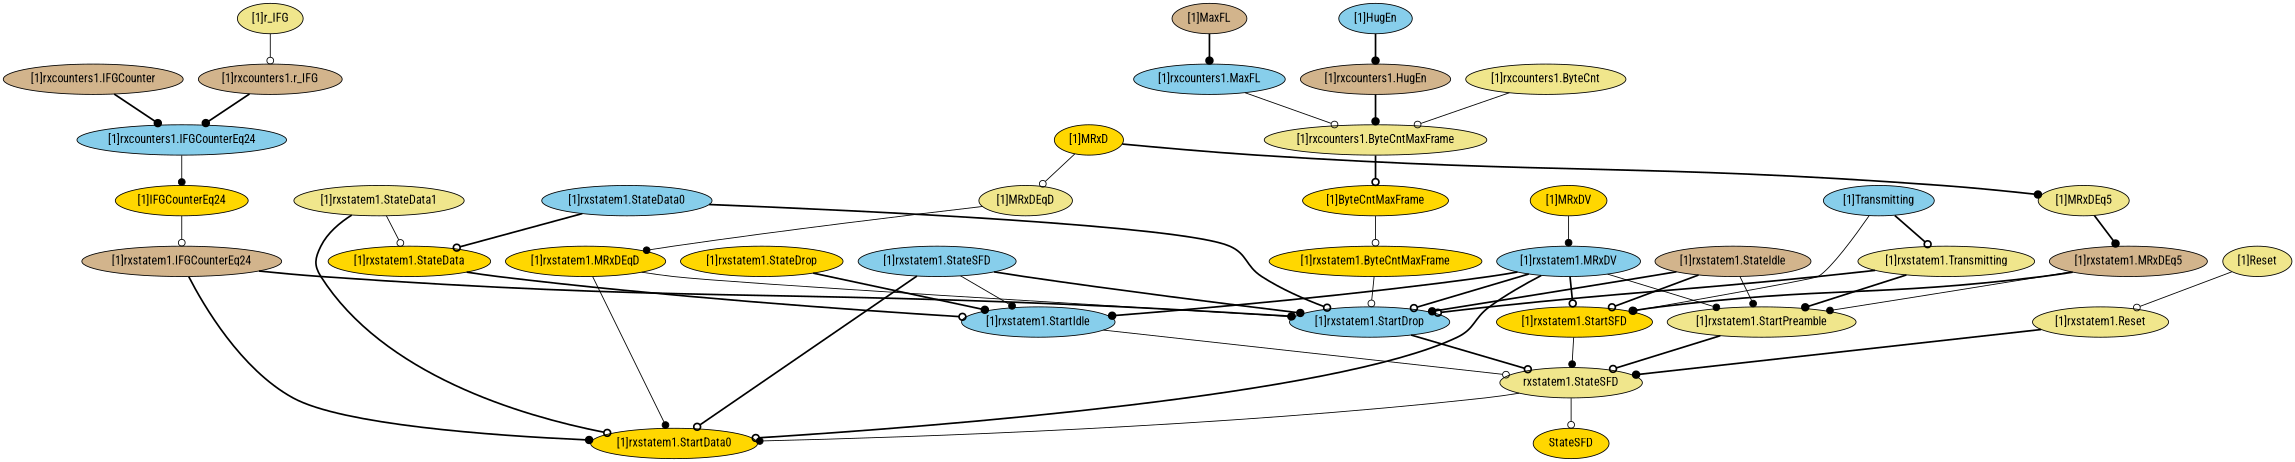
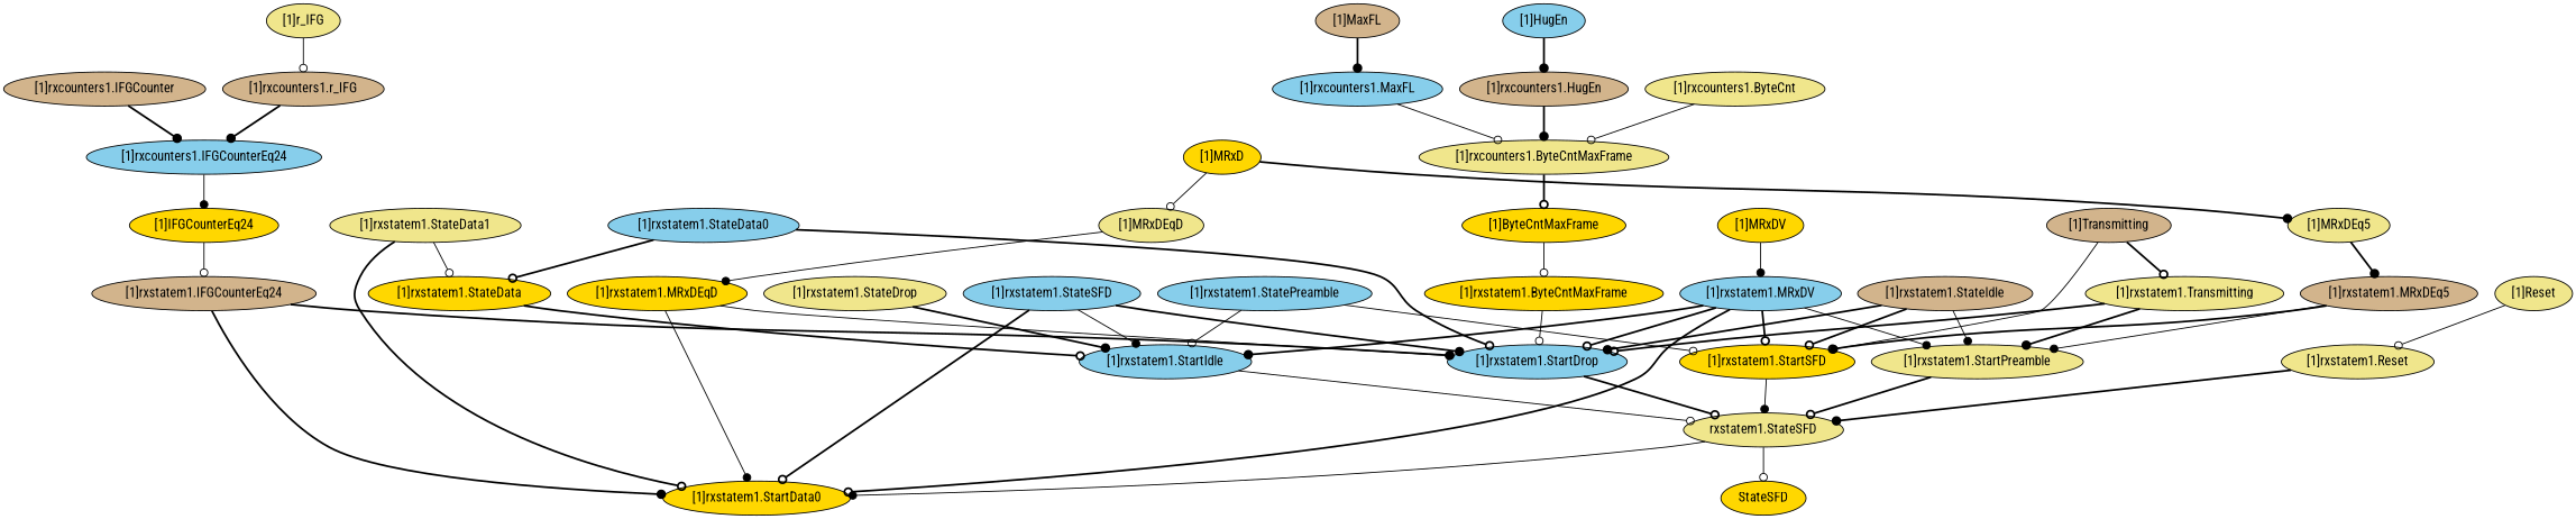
  strict digraph {
    fontname="Roboto Condensed"
    node [complexity=10 fillcolor=khaki fontname="Roboto Condensed" importance=0.0571895918325 rank=0.0 style=filled]
    edge [arrowhead=odot fontname="Roboto Condensed" style=bold]
    StateSFD [complexity=0 fillcolor=gold importance=0.00408737285259]
-   "[1]rxstatem1.StateDrop" [fillcolor=gold importance=0.0380620233622 rank=0.00380620233622]
+   "[1]rxstatem1.StateDrop" [importance=0.0380620233622 rank=0.00380620233622]
    "[1]rxstatem1.StartIdle" [complexity=4 fillcolor=skyblue importance=0.0335730784538 rank=0.00839326961346]
    "rxstatem1.StateSFD" [complexity=0 importance=0.0126869758765]
    "[1]rxstatem1.StartData0" [complexity=4 fillcolor=gold importance=0.0339992318099 rank=0.00849980795248]
    "[1]r_IFG" [complexity=13 importance=0.0611334191373 rank=0.00470257070287]
    "[1]rxcounters1.r_IFG" [complexity=13 fillcolor=tan importance=0.0581210229203 rank=0.00447084791694]
    "[1]rxcounters1.IFGCounterEq24" [fillcolor=skyblue importance=0.0536024041979 rank=0.00536024041979]
    "[1]IFGCounterEq24" [fillcolor=gold importance=0.0448226473384 rank=0.00448226473384]
    "[1]rxstatem1.StateData" [fillcolor=gold importance=0.0397671253008 rank=0.00397671253008]
    "[1]rxstatem1.IFGCounterEq24" [fillcolor=tan importance=0.0396152669174 rank=0.00396152669174]
    "[1]rxstatem1.StartDrop" [complexity=4 fillcolor=skyblue importance=0.0358658256707 rank=0.00896645641767]
    "[1]rxstatem1.MRxDV" [complexity=9 fillcolor=skyblue importance=0.0346623138006 rank=0.00385136820007]
    "[1]rxstatem1.StartPreamble" [complexity=4 importance=0.0313486730825 rank=0.00783716827062]
    "[1]rxstatem1.StartSFD" [complexity=1 fillcolor=gold importance=0.0198269088033 rank=0.0198269088033]
    "[1]rxcounters1.MaxFL" [complexity=17 fillcolor=skyblue rank=0.00336409363721]
    "[1]rxcounters1.ByteCntMaxFrame" [complexity=13 importance=0.0526709731101 rank=0.00405161331616]
    "[1]ByteCntMaxFrame" [complexity=13 fillcolor=gold importance=0.0447135925506 rank=0.00343950711928]
    "[1]rxstatem1.ByteCntMaxFrame" [complexity=13 fillcolor=gold importance=0.0397118439103 rank=0.00305475722387]
    "[1]rxstatem1.Transmitting" [complexity=9 importance=0.0351141805522 rank=0.00390157561691]
    "[1]MRxD" [complexity=11 fillcolor=gold importance=0.0422148487378 rank=0.00383771352162]
    "[1]MRxDEq5" [complexity=9 importance=0.0392024525208 rank=0.00435582805786]
    "[1]MRxDEqD" [importance=0.0410461050679 rank=0.00410461050679]
    "[1]rxstatem1.MRxDEq5" [complexity=9 fillcolor=tan importance=0.0359748816601 rank=0.00399720907335]
    "[1]rxstatem1.MRxDEqD" [fillcolor=gold importance=0.0378185342073 rank=0.00378185342073]
    "[1]rxstatem1.Reset" [complexity=1 importance=0.0411129612808 rank=0.0411129612808]
    "[1]MaxFL" [complexity=17 fillcolor=tan importance=0.0602019880496 rank=0.00354129341468]
    "[1]rxstatem1.StateData0" [complexity=13 fillcolor=skyblue importance=0.0474381289753 rank=0.00364908684425]
    "[1]rxstatem1.StateData1" [complexity=13 importance=0.0473792085703 rank=0.00364455450541]
    "[1]rxstatem1.StateIdle" [complexity=9 fillcolor=tan importance=0.0385646834562 rank=0.00428496482847]
-   "[1]Transmitting" [complexity=9 fillcolor=skyblue importance=0.0381265767693 rank=0.0042362863077]
+   "[1]Transmitting" [complexity=9 fillcolor=tan importance=0.0381265767693 rank=0.0042362863077]
    "[1]MRxDV" [complexity=9 fillcolor=gold importance=0.0376747100177 rank=0.00418607889085]
    "[1]rxstatem1.StateSFD" [fillcolor=skyblue importance=0.0421726814777 rank=0.00421726814777]
+   "[1]rxstatem1.StatePreamble" [complexity=7 fillcolor=skyblue importance=0.0268181217249 rank=0.00383116024641]
    "[1]HugEn" [complexity=17 fillcolor=skyblue importance=0.0602019880496 rank=0.00354129341468]
    "[1]rxcounters1.HugEn" [complexity=17 fillcolor=tan rank=0.00336409363721]
    "[1]rxcounters1.IFGCounter" [complexity=13 fillcolor=tan importance=0.0676353387441 rank=0.00520271836493]
    "[1]rxcounters1.ByteCnt" [complexity=17 importance=0.0654592824836 rank=0.00385054602845]
    "[1]Reset" [complexity=1 importance=0.0441253574979 rank=0.0441253574979]
    "[1]rxstatem1.StateDrop" -> "[1]rxstatem1.StartIdle" [arrowhead=dot]
    "[1]rxstatem1.StartIdle" -> "rxstatem1.StateSFD" [style=solid]
    "rxstatem1.StateSFD" -> StateSFD [style=solid]
    "rxstatem1.StateSFD" -> "[1]rxstatem1.StartData0" [arrowhead=dot style=solid]
    "[1]r_IFG" -> "[1]rxcounters1.r_IFG" [style=solid]
    "[1]rxcounters1.r_IFG" -> "[1]rxcounters1.IFGCounterEq24" [arrowhead=dot]
    "[1]rxcounters1.IFGCounterEq24" -> "[1]IFGCounterEq24" [arrowhead=dot style=solid]
    "[1]IFGCounterEq24" -> "[1]rxstatem1.IFGCounterEq24" [style=solid]
    "[1]rxstatem1.StateData" -> "[1]rxstatem1.StartIdle"
    "[1]rxstatem1.IFGCounterEq24" -> "[1]rxstatem1.StartData0" [arrowhead=dot]
    "[1]rxstatem1.IFGCounterEq24" -> "[1]rxstatem1.StartDrop" [arrowhead=dot]
    "[1]rxstatem1.StartDrop" -> "rxstatem1.StateSFD"
    "[1]rxstatem1.MRxDV" -> "[1]rxstatem1.StartIdle" [arrowhead=dot]
    "[1]rxstatem1.MRxDV" -> "[1]rxstatem1.StartData0"
    "[1]rxstatem1.MRxDV" -> "[1]rxstatem1.StartDrop"
    "[1]rxstatem1.MRxDV" -> "[1]rxstatem1.StartPreamble" [arrowhead=dot style=solid]
    "[1]rxstatem1.MRxDV" -> "[1]rxstatem1.StartSFD"
    "[1]rxstatem1.StartPreamble" -> "rxstatem1.StateSFD"
    "[1]rxstatem1.StartSFD" -> "rxstatem1.StateSFD" [arrowhead=dot style=solid]
    "[1]rxcounters1.MaxFL" -> "[1]rxcounters1.ByteCntMaxFrame" [style=solid]
    "[1]rxcounters1.ByteCntMaxFrame" -> "[1]ByteCntMaxFrame"
    "[1]ByteCntMaxFrame" -> "[1]rxstatem1.ByteCntMaxFrame" [style=solid]
    "[1]rxstatem1.ByteCntMaxFrame" -> "[1]rxstatem1.StartDrop" [style=solid]
    "[1]rxstatem1.Transmitting" -> "[1]rxstatem1.StartDrop"
    "[1]rxstatem1.Transmitting" -> "[1]rxstatem1.StartPreamble" [arrowhead=dot]
    "[1]MRxD" -> "[1]MRxDEq5" [arrowhead=dot]
    "[1]MRxD" -> "[1]MRxDEqD" [style=solid]
    "[1]MRxDEq5" -> "[1]rxstatem1.MRxDEq5" [arrowhead=dot]
    "[1]MRxDEqD" -> "[1]rxstatem1.MRxDEqD" [arrowhead=dot style=solid]
    "[1]rxstatem1.MRxDEq5" -> "[1]rxstatem1.StartPreamble" [arrowhead=dot style=solid]
    "[1]rxstatem1.MRxDEq5" -> "[1]rxstatem1.StartSFD"
    "[1]rxstatem1.MRxDEqD" -> "[1]rxstatem1.StartData0" [arrowhead=dot style=solid]
    "[1]rxstatem1.MRxDEqD" -> "[1]rxstatem1.StartDrop" [style=solid]
    "[1]rxstatem1.Reset" -> "rxstatem1.StateSFD" [arrowhead=dot]
    "[1]MaxFL" -> "[1]rxcounters1.MaxFL" [arrowhead=dot]
    "[1]rxstatem1.StateData0" -> "[1]rxstatem1.StateData"
    "[1]rxstatem1.StateData0" -> "[1]rxstatem1.StartDrop"
    "[1]rxstatem1.StateData1" -> "[1]rxstatem1.StartData0"
    "[1]rxstatem1.StateData1" -> "[1]rxstatem1.StateData" [style=solid]
    "[1]rxstatem1.StateIdle" -> "[1]rxstatem1.StartDrop" [arrowhead=dot]
    "[1]rxstatem1.StateIdle" -> "[1]rxstatem1.StartPreamble" [arrowhead=dot style=solid]
    "[1]rxstatem1.StateIdle" -> "[1]rxstatem1.StartSFD"
    "[1]Transmitting" -> "[1]rxstatem1.StartSFD" [arrowhead=dot style=solid]
    "[1]Transmitting" -> "[1]rxstatem1.Transmitting"
    "[1]MRxDV" -> "[1]rxstatem1.MRxDV" [arrowhead=dot style=solid]
    "[1]rxstatem1.StateSFD" -> "[1]rxstatem1.StartIdle" [arrowhead=dot style=solid]
    "[1]rxstatem1.StateSFD" -> "[1]rxstatem1.StartData0"
    "[1]rxstatem1.StateSFD" -> "[1]rxstatem1.StartDrop" [arrowhead=dot]
+   "[1]rxstatem1.StatePreamble" -> "[1]rxstatem1.StartIdle" [style=solid]
+   "[1]rxstatem1.StatePreamble" -> "[1]rxstatem1.StartSFD" [style=solid]
    "[1]HugEn" -> "[1]rxcounters1.HugEn" [arrowhead=dot]
    "[1]rxcounters1.HugEn" -> "[1]rxcounters1.ByteCntMaxFrame" [arrowhead=dot]
    "[1]rxcounters1.IFGCounter" -> "[1]rxcounters1.IFGCounterEq24" [arrowhead=dot]
    "[1]rxcounters1.ByteCnt" -> "[1]rxcounters1.ByteCntMaxFrame" [style=solid]
    "[1]Reset" -> "[1]rxstatem1.Reset" [style=solid]
  }
